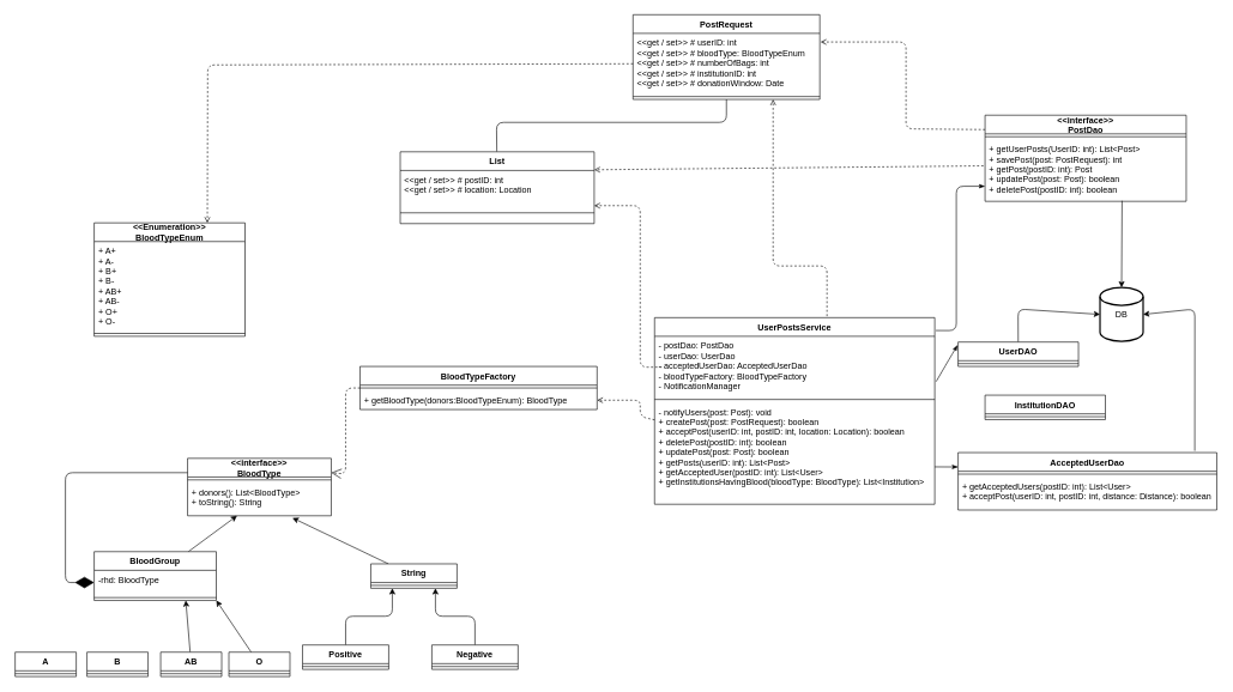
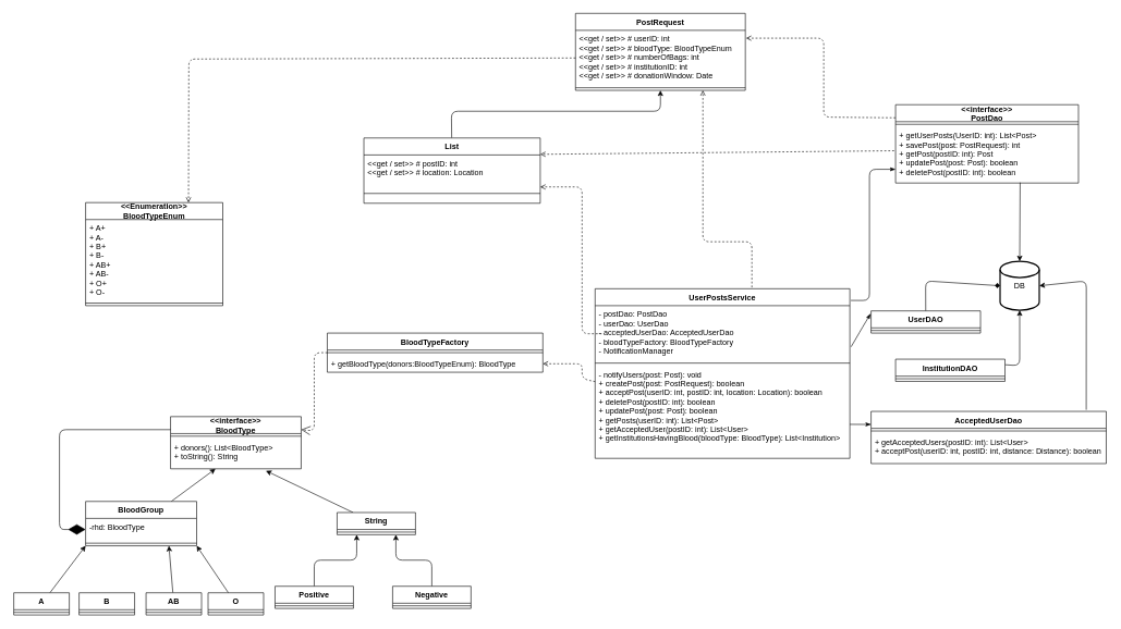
  <mxCell id="0" />
  <mxCell id="1" parent="0" />
- <mxCell id="2" style="edgeStyle=none;html=1;entryX=0.5;entryY=1;entryDx=0;entryDy=0;endArrow=none;" parent="1" source="3" target="24" edge="1"><mxGeometry relative="1" as="geometry"><Array as="points"><mxPoint x="690" y="170" /><mxPoint x="1010" y="170" /></Array></mxGeometry></mxCell>
+ <mxCell id="2" style="edgeStyle=none;html=1;entryX=0.5;entryY=1;entryDx=0;entryDy=0;" parent="1" source="3" target="24" edge="1"><mxGeometry relative="1" as="geometry"><Array as="points"><mxPoint x="690" y="170" /><mxPoint x="1010" y="170" /></Array></mxGeometry></mxCell>
  <mxCell id="3" value="List" style="swimlane;fontStyle=1;align=center;verticalAlign=top;childLayout=stackLayout;horizontal=1;startSize=26;horizontalStack=0;resizeParent=1;resizeParentMax=0;resizeLast=0;collapsible=1;marginBottom=0;" parent="1" vertex="1"><mxGeometry x="556" y="211" width="270" height="100" as="geometry" /></mxCell>
  <mxCell id="4" value="&lt;&lt;get / set&gt;&gt; # postID: int&#10;&lt;&lt;get / set&gt;&gt; # location: Location" style="text;strokeColor=none;fillColor=none;align=left;verticalAlign=top;spacingLeft=4;spacingRight=4;overflow=hidden;rotatable=0;points=[[0,0.5],[1,0.5]];portConstraint=eastwest;" parent="3" vertex="1"><mxGeometry y="26" width="270" height="44" as="geometry" /></mxCell>
  <mxCell id="5" value="" style="line;strokeWidth=1;fillColor=none;align=left;verticalAlign=middle;spacingTop=-1;spacingLeft=3;spacingRight=3;rotatable=0;labelPosition=right;points=[];portConstraint=eastwest;" parent="3" vertex="1"><mxGeometry y="70" width="270" height="30" as="geometry" /></mxCell>
  <mxCell id="6" style="edgeStyle=none;html=1;endArrow=classicThin;endFill=1;exitX=1.004;exitY=0.069;exitDx=0;exitDy=0;exitPerimeter=0;" parent="1" source="9" edge="1"><mxGeometry relative="1" as="geometry"><mxPoint x="1220" y="490" as="sourcePoint" /><Array as="points"><mxPoint x="1330" y="460" /><mxPoint x="1330" y="259" /></Array><mxPoint x="1370" y="259" as="targetPoint" /></mxGeometry></mxCell>
  <mxCell id="7" style="edgeStyle=none;html=1;entryX=0;entryY=0.25;entryDx=0;entryDy=0;endArrow=classicThin;endFill=1;exitX=1;exitY=0.633;exitDx=0;exitDy=0;exitPerimeter=0;" parent="1" source="12" target="59" edge="1"><mxGeometry relative="1" as="geometry" /></mxCell>
  <mxCell id="8" style="edgeStyle=none;html=1;dashed=1;endArrow=open;endFill=0;entryX=0.75;entryY=1;entryDx=0;entryDy=0;" parent="1" target="24" edge="1"><mxGeometry relative="1" as="geometry"><mxPoint x="1130" y="290" as="targetPoint" /><mxPoint x="1150" y="440" as="sourcePoint" /><Array as="points"><mxPoint x="1150" y="370" /><mxPoint x="1075" y="370" /></Array></mxGeometry></mxCell>
  <mxCell id="9" value="UserPostsService" style="swimlane;fontStyle=1;align=center;verticalAlign=top;childLayout=stackLayout;horizontal=1;startSize=26;horizontalStack=0;resizeParent=1;resizeParentMax=0;resizeLast=0;collapsible=1;marginBottom=0;" parent="1" vertex="1"><mxGeometry x="910" y="442" width="390" height="260" as="geometry" /></mxCell>
  <mxCell id="10" value="- postDao: PostDao&#10;- userDao: UserDao&#10;- acceptedUserDao: AcceptedUserDao&#10;- bloodTypeFactory: BloodTypeFactory&#10;- NotificationManager" style="text;strokeColor=none;fillColor=none;align=left;verticalAlign=top;spacingLeft=4;spacingRight=4;overflow=hidden;rotatable=0;points=[[0,0.5],[1,0.5]];portConstraint=eastwest;" parent="9" vertex="1"><mxGeometry y="26" width="390" height="84" as="geometry" /></mxCell>
  <mxCell id="11" value="" style="line;strokeWidth=1;fillColor=none;align=left;verticalAlign=middle;spacingTop=-1;spacingLeft=3;spacingRight=3;rotatable=0;labelPosition=right;points=[];portConstraint=eastwest;" parent="9" vertex="1"><mxGeometry y="110" width="390" height="8" as="geometry" /></mxCell>
  <mxCell id="12" value="- notifyUsers(post: Post): void&#10;+ createPost(post: PostRequest): boolean&#10;+ acceptPost(userID: int, postID: int, location: Location): boolean&#10;+ deletePost(postID: int): boolean&#10;+ updatePost(post: Post): boolean&#10;+ getPosts(userID: int): List&lt;Post&gt;&#10;+ getAcceptedUser(postID: int): List&lt;User&gt;&#10;+ getInstitutionsHavingBlood(bloodType: BloodType): List&lt;Institution&gt;" style="text;strokeColor=none;fillColor=none;align=left;verticalAlign=top;spacingLeft=4;spacingRight=4;overflow=hidden;rotatable=0;points=[[0,0.5],[1,0.5]];portConstraint=eastwest;" parent="9" vertex="1"><mxGeometry y="118" width="390" height="142" as="geometry" /></mxCell>
  <mxCell id="13" style="edgeStyle=none;html=1;exitX=0;exitY=0.167;exitDx=0;exitDy=0;entryX=1.004;entryY=0.143;entryDx=0;entryDy=0;endArrow=open;endFill=0;dashed=1;exitPerimeter=0;entryPerimeter=0;" parent="1" source="14" target="25" edge="1"><mxGeometry relative="1" as="geometry"><Array as="points"><mxPoint x="1260" y="179" /><mxPoint x="1260" y="58" /></Array></mxGeometry></mxCell>
  <mxCell id="14" value="&lt;&lt;interface&gt;&gt;&#10;PostDao" style="swimlane;fontStyle=1;align=center;verticalAlign=middle;childLayout=stackLayout;horizontal=1;startSize=26;horizontalStack=0;resizeParent=1;resizeParentMax=0;resizeLast=0;collapsible=1;marginBottom=0;" parent="1" vertex="1"><mxGeometry x="1370" y="160" width="280" height="120" as="geometry" /></mxCell>
  <mxCell id="15" value="" style="line;strokeWidth=1;fillColor=none;align=left;verticalAlign=middle;spacingTop=-1;spacingLeft=3;spacingRight=3;rotatable=0;labelPosition=right;points=[];portConstraint=eastwest;" parent="14" vertex="1"><mxGeometry y="26" width="280" height="8" as="geometry" /></mxCell>
  <mxCell id="16" value="+ getUserPosts(UserID: int): List&lt;Post&gt;&#10;+ savePost(post: PostRequest): int&#10;+ getPost(postID: int): Post&#10;+ updatePost(post: Post): boolean&#10;+ deletePost(postID: int): boolean" style="text;strokeColor=none;fillColor=none;align=left;verticalAlign=top;spacingLeft=4;spacingRight=4;overflow=hidden;rotatable=0;points=[[0,0.5],[1,0.5]];portConstraint=eastwest;" parent="14" vertex="1"><mxGeometry y="34" width="280" height="86" as="geometry" /></mxCell>
- <mxCell id="17" style="edgeStyle=none;html=1;entryX=0;entryY=0.5;entryDx=0;entryDy=0;entryPerimeter=0;" parent="1" source="18" target="67" edge="1"><mxGeometry relative="1" as="geometry"><Array as="points"><mxPoint x="1416" y="430" /></Array></mxGeometry></mxCell>
+ <mxCell id="17" style="edgeStyle=none;html=1;entryX=0;entryY=0.5;entryDx=0;entryDy=0;entryPerimeter=0;endArrow=diamond;" parent="1" source="18" target="67" edge="1"><mxGeometry relative="1" as="geometry"><Array as="points"><mxPoint x="1416" y="430" /></Array></mxGeometry></mxCell>
  <mxCell id="18" value="UserDAO" style="swimlane;fontStyle=1;align=center;verticalAlign=top;childLayout=stackLayout;horizontal=1;startSize=26;horizontalStack=0;resizeParent=1;resizeParentMax=0;resizeLast=0;collapsible=1;marginBottom=0;" parent="1" vertex="1"><mxGeometry x="1332.5" y="476" width="167.5" height="34" as="geometry" /></mxCell>
  <mxCell id="19" value="" style="line;strokeWidth=1;fillColor=none;align=left;verticalAlign=middle;spacingTop=-1;spacingLeft=3;spacingRight=3;rotatable=0;labelPosition=right;points=[];portConstraint=eastwest;" parent="18" vertex="1"><mxGeometry y="26" width="167.5" height="8" as="geometry" /></mxCell>
  <mxCell id="20" style="edgeStyle=none;html=1;" parent="1" source="21" target="49" edge="1"><mxGeometry relative="1" as="geometry"><mxPoint x="288.44" y="730.004" as="targetPoint" /></mxGeometry></mxCell>
  <mxCell id="21" value="BloodGroup" style="swimlane;fontStyle=1;align=center;verticalAlign=top;childLayout=stackLayout;horizontal=1;startSize=26;horizontalStack=0;resizeParent=1;resizeParentMax=0;resizeLast=0;collapsible=1;marginBottom=0;" parent="1" vertex="1"><mxGeometry x="130" y="768" width="170" height="68" as="geometry" /></mxCell>
  <mxCell id="22" value="-rhd: BloodType" style="text;strokeColor=none;fillColor=none;align=left;verticalAlign=top;spacingLeft=4;spacingRight=4;overflow=hidden;rotatable=0;points=[[0,0.5],[1,0.5]];portConstraint=eastwest;" parent="21" vertex="1"><mxGeometry y="26" width="170" height="34" as="geometry" /></mxCell>
  <mxCell id="23" value="" style="line;strokeWidth=1;fillColor=none;align=left;verticalAlign=middle;spacingTop=-1;spacingLeft=3;spacingRight=3;rotatable=0;labelPosition=right;points=[];portConstraint=eastwest;" parent="21" vertex="1"><mxGeometry y="60" width="170" height="8" as="geometry" /></mxCell>
  <mxCell id="24" value="PostRequest" style="swimlane;fontStyle=1;align=center;verticalAlign=top;childLayout=stackLayout;horizontal=1;startSize=26;horizontalStack=0;resizeParent=1;resizeParentMax=0;resizeLast=0;collapsible=1;marginBottom=0;" parent="1" vertex="1"><mxGeometry x="880" y="20" width="260" height="118" as="geometry" /></mxCell>
  <mxCell id="25" value="&lt;&lt;get / set&gt;&gt; # userID: int&#10;&lt;&lt;get / set&gt;&gt; # bloodType: BloodTypeEnum&#10;&lt;&lt;get / set&gt;&gt; # numberOfBags: int&#10;&lt;&lt;get / set&gt;&gt; # institutionID: int&#10;&lt;&lt;get / set&gt;&gt; # donationWindow: Date" style="text;strokeColor=none;fillColor=none;align=left;verticalAlign=top;spacingLeft=4;spacingRight=4;overflow=hidden;rotatable=0;points=[[0,0.5],[1,0.5]];portConstraint=eastwest;" parent="24" vertex="1"><mxGeometry y="26" width="260" height="84" as="geometry" /></mxCell>
  <mxCell id="26" value="" style="line;strokeWidth=1;fillColor=none;align=left;verticalAlign=middle;spacingTop=-1;spacingLeft=3;spacingRight=3;rotatable=0;labelPosition=right;points=[];portConstraint=eastwest;" parent="24" vertex="1"><mxGeometry y="110" width="260" height="8" as="geometry" /></mxCell>
  <mxCell id="27" style="edgeStyle=none;html=1;entryX=0.73;entryY=1.065;entryDx=0;entryDy=0;entryPerimeter=0;" parent="1" source="28" target="49" edge="1"><mxGeometry relative="1" as="geometry"><mxPoint x="405.48" y="728.99" as="targetPoint" /></mxGeometry></mxCell>
  <mxCell id="28" value="String" style="swimlane;fontStyle=1;align=center;verticalAlign=top;childLayout=stackLayout;horizontal=1;startSize=26;horizontalStack=0;resizeParent=1;resizeParentMax=0;resizeLast=0;collapsible=1;marginBottom=0;" parent="1" vertex="1"><mxGeometry x="515" y="785" width="120" height="34" as="geometry" /></mxCell>
  <mxCell id="29" value="" style="line;strokeWidth=1;fillColor=none;align=left;verticalAlign=middle;spacingTop=-1;spacingLeft=3;spacingRight=3;rotatable=0;labelPosition=right;points=[];portConstraint=eastwest;" parent="28" vertex="1"><mxGeometry y="26" width="120" height="8" as="geometry" /></mxCell>
+ <mxCell id="30" style="edgeStyle=none;html=1;entryX=0;entryY=1;entryDx=0;entryDy=0;" parent="1" source="31" target="21" edge="1"><mxGeometry relative="1" as="geometry" /></mxCell>
  <mxCell id="31" value="A" style="swimlane;fontStyle=1;align=center;verticalAlign=top;childLayout=stackLayout;horizontal=1;startSize=26;horizontalStack=0;resizeParent=1;resizeParentMax=0;resizeLast=0;collapsible=1;marginBottom=0;" parent="1" vertex="1"><mxGeometry x="20" y="908" width="85" height="34" as="geometry" /></mxCell>
  <mxCell id="32" value="" style="line;strokeWidth=1;fillColor=none;align=left;verticalAlign=middle;spacingTop=-1;spacingLeft=3;spacingRight=3;rotatable=0;labelPosition=right;points=[];portConstraint=eastwest;" parent="31" vertex="1"><mxGeometry y="26" width="85" height="8" as="geometry" /></mxCell>
  <mxCell id="33" value="B" style="swimlane;fontStyle=1;align=center;verticalAlign=top;childLayout=stackLayout;horizontal=1;startSize=26;horizontalStack=0;resizeParent=1;resizeParentMax=0;resizeLast=0;collapsible=1;marginBottom=0;" parent="1" vertex="1"><mxGeometry x="120" y="908" width="85" height="34" as="geometry" /></mxCell>
  <mxCell id="34" value="" style="line;strokeWidth=1;fillColor=none;align=left;verticalAlign=middle;spacingTop=-1;spacingLeft=3;spacingRight=3;rotatable=0;labelPosition=right;points=[];portConstraint=eastwest;" parent="33" vertex="1"><mxGeometry y="26" width="85" height="8" as="geometry" /></mxCell>
  <mxCell id="35" style="edgeStyle=none;html=1;entryX=0.75;entryY=1;entryDx=0;entryDy=0;" parent="1" source="36" target="21" edge="1"><mxGeometry relative="1" as="geometry" /></mxCell>
  <mxCell id="36" value="AB" style="swimlane;fontStyle=1;align=center;verticalAlign=top;childLayout=stackLayout;horizontal=1;startSize=26;horizontalStack=0;resizeParent=1;resizeParentMax=0;resizeLast=0;collapsible=1;marginBottom=0;" parent="1" vertex="1"><mxGeometry x="222.5" y="908" width="85" height="34" as="geometry" /></mxCell>
  <mxCell id="37" value="" style="line;strokeWidth=1;fillColor=none;align=left;verticalAlign=middle;spacingTop=-1;spacingLeft=3;spacingRight=3;rotatable=0;labelPosition=right;points=[];portConstraint=eastwest;" parent="36" vertex="1"><mxGeometry y="26" width="85" height="8" as="geometry" /></mxCell>
  <mxCell id="38" style="edgeStyle=none;html=1;entryX=1;entryY=1;entryDx=0;entryDy=0;" parent="1" source="39" target="21" edge="1"><mxGeometry relative="1" as="geometry" /></mxCell>
  <mxCell id="39" value="O" style="swimlane;fontStyle=1;align=center;verticalAlign=top;childLayout=stackLayout;horizontal=1;startSize=26;horizontalStack=0;resizeParent=1;resizeParentMax=0;resizeLast=0;collapsible=1;marginBottom=0;" parent="1" vertex="1"><mxGeometry x="317.5" y="908" width="85" height="34" as="geometry" /></mxCell>
  <mxCell id="40" value="" style="line;strokeWidth=1;fillColor=none;align=left;verticalAlign=middle;spacingTop=-1;spacingLeft=3;spacingRight=3;rotatable=0;labelPosition=right;points=[];portConstraint=eastwest;" parent="39" vertex="1"><mxGeometry y="26" width="85" height="8" as="geometry" /></mxCell>
  <mxCell id="41" style="edgeStyle=none;html=1;entryX=0.25;entryY=1;entryDx=0;entryDy=0;" parent="1" source="42" target="28" edge="1"><mxGeometry relative="1" as="geometry"><Array as="points"><mxPoint x="480" y="858" /><mxPoint x="545" y="858" /></Array></mxGeometry></mxCell>
  <mxCell id="42" value="Positive" style="swimlane;fontStyle=1;align=center;verticalAlign=top;childLayout=stackLayout;horizontal=1;startSize=26;horizontalStack=0;resizeParent=1;resizeParentMax=0;resizeLast=0;collapsible=1;marginBottom=0;" parent="1" vertex="1"><mxGeometry x="420" y="898" width="120" height="34" as="geometry" /></mxCell>
  <mxCell id="43" value="" style="line;strokeWidth=1;fillColor=none;align=left;verticalAlign=middle;spacingTop=-1;spacingLeft=3;spacingRight=3;rotatable=0;labelPosition=right;points=[];portConstraint=eastwest;" parent="42" vertex="1"><mxGeometry y="26" width="120" height="8" as="geometry" /></mxCell>
  <mxCell id="44" style="edgeStyle=none;html=1;entryX=0.75;entryY=1;entryDx=0;entryDy=0;" parent="1" source="45" target="28" edge="1"><mxGeometry relative="1" as="geometry"><Array as="points"><mxPoint x="660" y="858" /><mxPoint x="605" y="858" /></Array></mxGeometry></mxCell>
  <mxCell id="45" value="Negative" style="swimlane;fontStyle=1;align=center;verticalAlign=top;childLayout=stackLayout;horizontal=1;startSize=26;horizontalStack=0;resizeParent=1;resizeParentMax=0;resizeLast=0;collapsible=1;marginBottom=0;" parent="1" vertex="1"><mxGeometry x="600" y="898" width="120" height="34" as="geometry" /></mxCell>
  <mxCell id="46" value="" style="line;strokeWidth=1;fillColor=none;align=left;verticalAlign=middle;spacingTop=-1;spacingLeft=3;spacingRight=3;rotatable=0;labelPosition=right;points=[];portConstraint=eastwest;" parent="45" vertex="1"><mxGeometry y="26" width="120" height="8" as="geometry" /></mxCell>
  <mxCell id="47" value="&lt;&lt;interface&gt;&gt;&#10;BloodType" style="swimlane;fontStyle=1;align=center;verticalAlign=middle;childLayout=stackLayout;horizontal=1;startSize=26;horizontalStack=0;resizeParent=1;resizeParentMax=0;resizeLast=0;collapsible=1;marginBottom=0;" parent="1" vertex="1"><mxGeometry x="260" y="638" width="200" height="80" as="geometry" /></mxCell>
  <mxCell id="48" value="" style="line;strokeWidth=1;fillColor=none;align=left;verticalAlign=middle;spacingTop=-1;spacingLeft=3;spacingRight=3;rotatable=0;labelPosition=right;points=[];portConstraint=eastwest;" parent="47" vertex="1"><mxGeometry y="26" width="200" height="8" as="geometry" /></mxCell>
  <mxCell id="49" value="+ donors(): List&lt;BloodType&gt;&#10;+ toString(): String" style="text;strokeColor=none;fillColor=none;align=left;verticalAlign=top;spacingLeft=4;spacingRight=4;overflow=hidden;rotatable=0;points=[[0,0.5],[1,0.5]];portConstraint=eastwest;" parent="47" vertex="1"><mxGeometry y="34" width="200" height="46" as="geometry" /></mxCell>
  <mxCell id="50" value="" style="endArrow=diamondThin;endFill=1;endSize=24;html=1;exitX=0;exitY=0.25;exitDx=0;exitDy=0;entryX=0;entryY=0.5;entryDx=0;entryDy=0;" parent="1" source="47" target="22" edge="1"><mxGeometry width="160" relative="1" as="geometry"><mxPoint x="-90" y="808" as="sourcePoint" /><mxPoint x="70" y="808" as="targetPoint" /><Array as="points"><mxPoint x="90" y="658" /><mxPoint x="90" y="811" /></Array></mxGeometry></mxCell>
  <mxCell id="51" value="BloodTypeFactory&#10;" style="swimlane;fontStyle=1;align=center;verticalAlign=top;childLayout=stackLayout;horizontal=1;startSize=26;horizontalStack=0;resizeParent=1;resizeParentMax=0;resizeLast=0;collapsible=1;marginBottom=0;" parent="1" vertex="1"><mxGeometry x="500" y="510" width="330" height="60" as="geometry" /></mxCell>
  <mxCell id="52" value="" style="line;strokeWidth=1;fillColor=none;align=left;verticalAlign=middle;spacingTop=-1;spacingLeft=3;spacingRight=3;rotatable=0;labelPosition=right;points=[];portConstraint=eastwest;" parent="51" vertex="1"><mxGeometry y="26" width="330" height="8" as="geometry" /></mxCell>
  <mxCell id="53" value="+ getBloodType(donors:BloodTypeEnum): BloodType" style="text;strokeColor=none;fillColor=none;align=left;verticalAlign=top;spacingLeft=4;spacingRight=4;overflow=hidden;rotatable=0;points=[[0,0.5],[1,0.5]];portConstraint=eastwest;" parent="51" vertex="1"><mxGeometry y="34" width="330" height="26" as="geometry" /></mxCell>
  <mxCell id="54" value="&lt;&lt;Enumeration&gt;&gt;&#10;BloodTypeEnum" style="swimlane;fontStyle=1;align=center;verticalAlign=middle;childLayout=stackLayout;horizontal=1;startSize=26;horizontalStack=0;resizeParent=1;resizeParentMax=0;resizeLast=0;collapsible=1;marginBottom=0;" parent="1" vertex="1"><mxGeometry x="130" y="310" width="210" height="158" as="geometry" /></mxCell>
  <mxCell id="55" value="+ A+&#10;+ A-&#10;+ B+&#10;+ B-&#10;+ AB+&#10;+ AB-&#10;+ O+&#10;+ O-" style="text;strokeColor=none;fillColor=none;align=left;verticalAlign=top;spacingLeft=4;spacingRight=4;overflow=hidden;rotatable=0;points=[[0,0.5],[1,0.5]];portConstraint=eastwest;" parent="54" vertex="1"><mxGeometry y="26" width="210" height="124" as="geometry" /></mxCell>
  <mxCell id="56" value="" style="line;strokeWidth=1;fillColor=none;align=left;verticalAlign=middle;spacingTop=-1;spacingLeft=3;spacingRight=3;rotatable=0;labelPosition=right;points=[];portConstraint=eastwest;" parent="54" vertex="1"><mxGeometry y="150" width="210" height="8" as="geometry" /></mxCell>
  <mxCell id="57" value="" style="endArrow=open;endSize=12;dashed=1;html=1;exitX=0;exitY=0.5;exitDx=0;exitDy=0;entryX=1;entryY=0.25;entryDx=0;entryDy=0;" parent="1" source="51" target="47" edge="1"><mxGeometry width="160" relative="1" as="geometry"><mxPoint x="610" y="610" as="sourcePoint" /><mxPoint x="430" y="620" as="targetPoint" /><Array as="points"><mxPoint x="480" y="540" /><mxPoint x="480" y="660" /></Array></mxGeometry></mxCell>
  <mxCell id="58" style="edgeStyle=none;html=1;entryX=1;entryY=0.5;entryDx=0;entryDy=0;entryPerimeter=0;exitX=0.915;exitY=-0.03;exitDx=0;exitDy=0;exitPerimeter=0;" parent="1" source="59" target="67" edge="1"><mxGeometry relative="1" as="geometry"><Array as="points"><mxPoint x="1662" y="430" /></Array></mxGeometry></mxCell>
  <mxCell id="59" value="AcceptedUserDao" style="swimlane;fontStyle=1;align=center;verticalAlign=top;childLayout=stackLayout;horizontal=1;startSize=26;horizontalStack=0;resizeParent=1;resizeParentMax=0;resizeLast=0;collapsible=1;marginBottom=0;" parent="1" vertex="1"><mxGeometry x="1332.5" y="630" width="360" height="80" as="geometry" /></mxCell>
  <mxCell id="60" value="" style="line;strokeWidth=1;fillColor=none;align=left;verticalAlign=middle;spacingTop=-1;spacingLeft=3;spacingRight=3;rotatable=0;labelPosition=right;points=[];portConstraint=eastwest;" parent="59" vertex="1"><mxGeometry y="26" width="360" height="8" as="geometry" /></mxCell>
  <mxCell id="61" value="+ getAcceptedUsers(postID: int): List&lt;User&gt;&#10;+ acceptPost(userID: int, postID: int, distance: Distance): boolean" style="text;strokeColor=none;fillColor=none;align=left;verticalAlign=top;spacingLeft=4;spacingRight=4;overflow=hidden;rotatable=0;points=[[0,0.5],[1,0.5]];portConstraint=eastwest;" parent="59" vertex="1"><mxGeometry y="34" width="360" height="46" as="geometry" /></mxCell>
  <mxCell id="62" style="edgeStyle=none;html=1;entryX=-0.004;entryY=0.123;entryDx=0;entryDy=0;endArrow=classicThin;endFill=1;exitX=1.005;exitY=0.75;exitDx=0;exitDy=0;exitPerimeter=0;entryPerimeter=0;" parent="1" source="10" target="18" edge="1"><mxGeometry relative="1" as="geometry"><Array as="points"><mxPoint x="1320" y="500" /></Array></mxGeometry></mxCell>
  <mxCell id="63" style="edgeStyle=none;html=1;exitX=-0.008;exitY=0.425;exitDx=0;exitDy=0;entryX=1;entryY=0.25;entryDx=0;entryDy=0;dashed=1;endArrow=open;endFill=0;exitPerimeter=0;" parent="1" source="16" target="3" edge="1"><mxGeometry relative="1" as="geometry"><Array as="points" /></mxGeometry></mxCell>
  <mxCell id="64" style="edgeStyle=none;html=1;entryX=1;entryY=0.75;entryDx=0;entryDy=0;dashed=1;endArrow=open;endFill=0;" parent="1" target="3" edge="1"><mxGeometry relative="1" as="geometry"><mxPoint x="920" y="511" as="sourcePoint" /><Array as="points"><mxPoint x="890" y="511" /><mxPoint x="890" y="286" /></Array></mxGeometry></mxCell>
  <mxCell id="65" style="edgeStyle=none;html=1;entryX=1;entryY=0.5;entryDx=0;entryDy=0;dashed=1;endArrow=open;endFill=0;exitX=0;exitY=0.172;exitDx=0;exitDy=0;exitPerimeter=0;" parent="1" source="12" target="53" edge="1"><mxGeometry relative="1" as="geometry"><mxPoint x="950" y="580" as="sourcePoint" /><Array as="points"><mxPoint x="890" y="580" /><mxPoint x="890" y="557" /></Array></mxGeometry></mxCell>
  <mxCell id="66" style="edgeStyle=none;html=1;entryX=0.75;entryY=0;entryDx=0;entryDy=0;dashed=1;endArrow=open;endFill=0;" parent="1" source="25" target="54" edge="1"><mxGeometry relative="1" as="geometry"><Array as="points"><mxPoint x="288" y="90" /></Array></mxGeometry></mxCell>
  <mxCell id="67" value="DB" style="strokeWidth=2;html=1;shape=mxgraph.flowchart.database;whiteSpace=wrap;" parent="1" vertex="1"><mxGeometry x="1530" y="400" width="60" height="75" as="geometry" /></mxCell>
  <mxCell id="68" style="edgeStyle=none;html=1;entryX=0.5;entryY=0;entryDx=0;entryDy=0;entryPerimeter=0;exitX=0.681;exitY=0.991;exitDx=0;exitDy=0;exitPerimeter=0;" parent="1" source="16" target="67" edge="1"><mxGeometry relative="1" as="geometry" /></mxCell>
+ <mxCell id="69" style="edgeStyle=none;html=1;entryX=0.5;entryY=1;entryDx=0;entryDy=0;entryPerimeter=0;exitX=1;exitY=0.25;exitDx=0;exitDy=0;" parent="1" source="70" target="67" edge="1"><mxGeometry relative="1" as="geometry"><Array as="points"><mxPoint x="1560" y="560" /></Array></mxGeometry></mxCell>
  <mxCell id="70" value="InstitutionDAO" style="swimlane;fontStyle=1;align=center;verticalAlign=top;childLayout=stackLayout;horizontal=1;startSize=26;horizontalStack=0;resizeParent=1;resizeParentMax=0;resizeLast=0;collapsible=1;marginBottom=0;" parent="1" vertex="1"><mxGeometry x="1370" y="550" width="167.5" height="34" as="geometry" /></mxCell>
  <mxCell id="71" value="" style="line;strokeWidth=1;fillColor=none;align=left;verticalAlign=middle;spacingTop=-1;spacingLeft=3;spacingRight=3;rotatable=0;labelPosition=right;points=[];portConstraint=eastwest;" parent="70" vertex="1"><mxGeometry y="26" width="167.5" height="8" as="geometry" /></mxCell>
